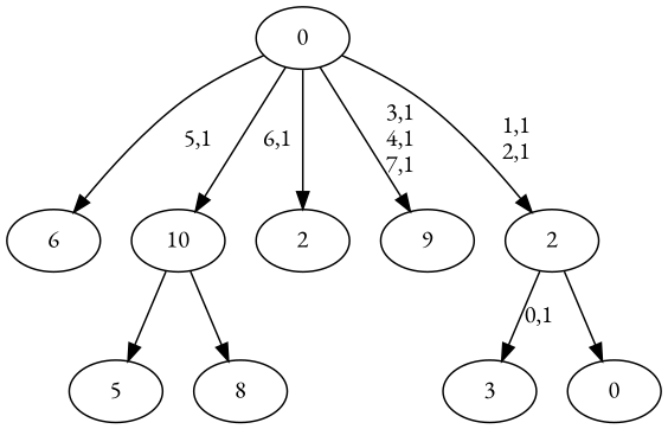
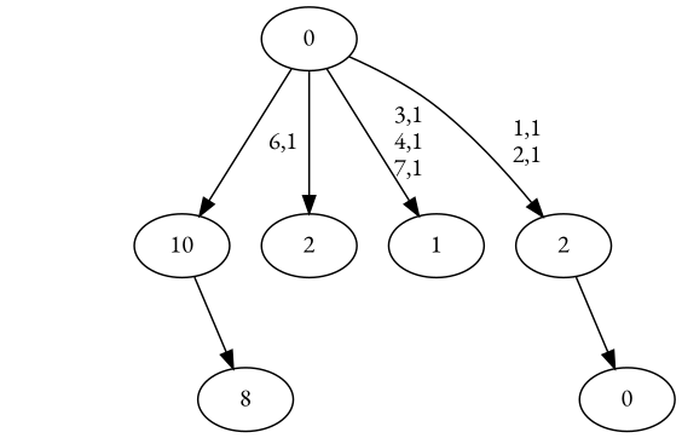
  digraph {
    fontname="EB Garamond"
    node [fontname="EB Garamond"]
    edge [fontname="EB Garamond"]
-   n1 [label=6]
-   n2 [label=5]
    n3 [label=8]
    n4 [label=10]
-   n5 [label=3]
    n6 [label=2]
-   n7 [label=9]
+   n7 [label=1]
    n8 [label=0]
    2
    0
-   n4 -> n2
    n4 -> n3
-   2 -> n5 [label="0,1"]
    2 -> n8
-   0 -> n1 [label="5,1"]
    0 -> n4 [label="6,1"]
    0 -> n6
    0 -> n7 [label="3,1\n4,1\n7,1"]
    0 -> 2 [label="1,1\n2,1"]
  }
